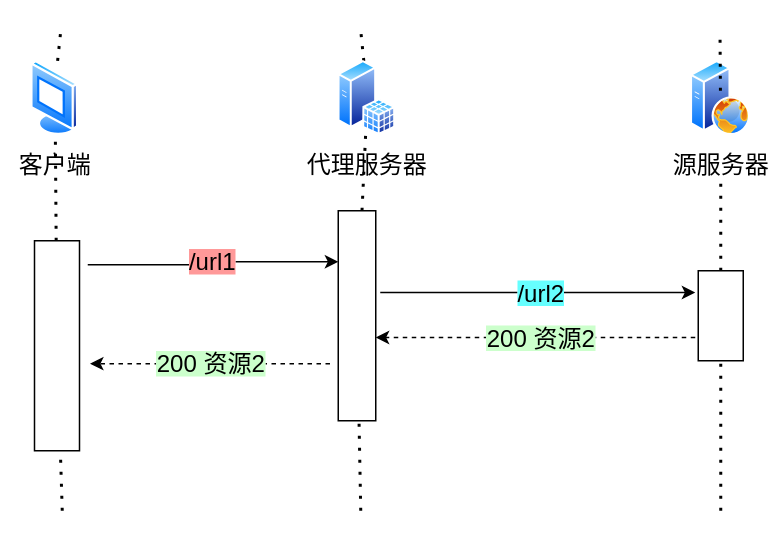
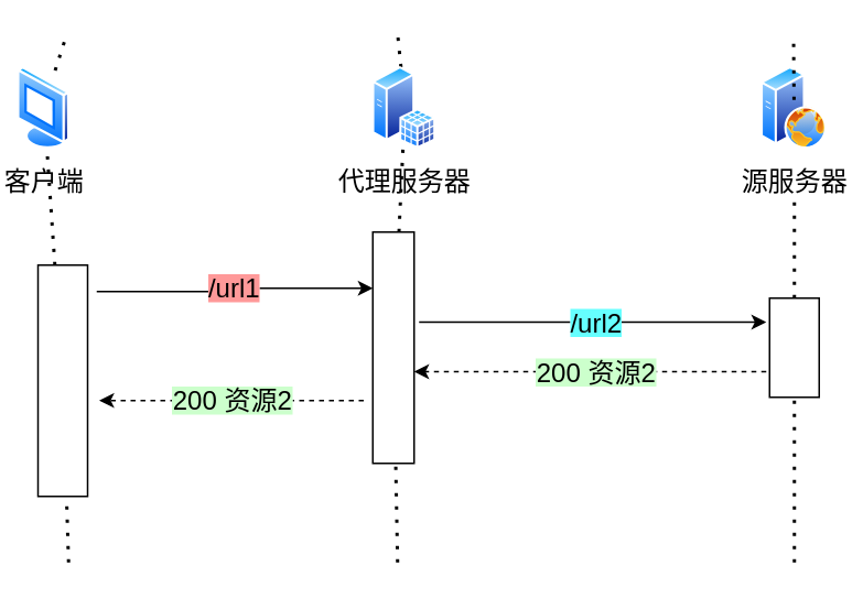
  <mxCell id="0" />
  <mxCell id="1" parent="0" />
  <mxCell id="2" value="源服务器" style="aspect=fixed;perimeter=ellipsePerimeter;html=1;align=center;shadow=0;dashed=0;spacingTop=3;image;image=img/lib/active_directory/web_server.svg;fontSize=16;" vertex="1" parent="1"><mxGeometry x="460" y="40" width="40" height="50" as="geometry" /></mxCell>
  <mxCell id="3" value="" style="endArrow=none;dashed=1;html=1;dashPattern=1 3;strokeWidth=2;fontSize=16;" edge="1" parent="1" source="17"><mxGeometry width="50" height="50" relative="1" as="geometry"><mxPoint x="40" y="230" as="sourcePoint" /><mxPoint x="40" y="20" as="targetPoint" /></mxGeometry></mxCell>
  <mxCell id="4" value="" style="endArrow=none;dashed=1;html=1;dashPattern=1 3;strokeWidth=2;fontSize=16;" edge="1" parent="1"><mxGeometry width="50" height="50" relative="1" as="geometry"><mxPoint x="479.786" y="60" as="sourcePoint" /><mxPoint x="479.5" y="20" as="targetPoint" /></mxGeometry></mxCell>
  <mxCell id="5" value="&lt;span style=&quot;background-color: rgb(255 , 153 , 153)&quot;&gt;/url1&lt;/span&gt;" style="edgeStyle=orthogonalEdgeStyle;rounded=0;orthogonalLoop=1;jettySize=auto;html=1;fontSize=16;" edge="1" parent="1"><mxGeometry relative="1" as="geometry"><mxPoint x="58" y="176" as="sourcePoint" /><mxPoint x="225" y="174" as="targetPoint" /><Array as="points"><mxPoint x="141" y="176" /><mxPoint x="141" y="174" /></Array></mxGeometry></mxCell>
  <mxCell id="6" value="" style="rounded=0;whiteSpace=wrap;html=1;fontSize=16;" vertex="1" parent="1"><mxGeometry x="22.5" y="160" width="30" height="140" as="geometry" /></mxCell>
  <mxCell id="7" value="" style="endArrow=none;dashed=1;html=1;dashPattern=1 3;strokeWidth=2;fontSize=16;" edge="1" parent="1" target="6"><mxGeometry width="50" height="50" relative="1" as="geometry"><mxPoint x="41" y="340" as="sourcePoint" /><mxPoint x="40" y="20" as="targetPoint" /></mxGeometry></mxCell>
  <mxCell id="8" value="" style="endArrow=none;dashed=1;html=1;dashPattern=1 3;strokeWidth=2;fontSize=16;" edge="1" parent="1" source="9"><mxGeometry width="50" height="50" relative="1" as="geometry"><mxPoint x="480" y="340" as="sourcePoint" /><mxPoint x="480" y="120" as="targetPoint" /></mxGeometry></mxCell>
  <mxCell id="9" value="" style="rounded=0;whiteSpace=wrap;html=1;fontSize=16;" vertex="1" parent="1"><mxGeometry x="465" y="180" width="30" height="60" as="geometry" /></mxCell>
  <mxCell id="10" value="" style="endArrow=none;dashed=1;html=1;dashPattern=1 3;strokeWidth=2;fontSize=16;" edge="1" parent="1" target="9"><mxGeometry width="50" height="50" relative="1" as="geometry"><mxPoint x="480" y="340" as="sourcePoint" /><mxPoint x="480" y="120" as="targetPoint" /></mxGeometry></mxCell>
  <mxCell id="11" value="&lt;span style=&quot;background-color: rgb(204 , 255 , 204)&quot;&gt;200 资源2&lt;/span&gt;" style="edgeStyle=orthogonalEdgeStyle;rounded=0;orthogonalLoop=1;jettySize=auto;html=1;fontSize=16;dashed=1;" edge="1" parent="1"><mxGeometry relative="1" as="geometry"><mxPoint x="59.5" y="241.96" as="targetPoint" /><mxPoint x="219.5" y="241.96" as="sourcePoint" /><Array as="points"><mxPoint x="217.5" y="241.96" /></Array></mxGeometry></mxCell>
  <mxCell id="12" value="&lt;span style=&quot;background-color: rgb(102 , 255 , 255)&quot;&gt;/url2&lt;/span&gt;" style="edgeStyle=orthogonalEdgeStyle;rounded=0;orthogonalLoop=1;jettySize=auto;html=1;fontSize=16;" edge="1" parent="1"><mxGeometry x="0.019" relative="1" as="geometry"><mxPoint x="463" y="194.5" as="targetPoint" /><mxPoint x="253" y="194.5" as="sourcePoint" /><Array as="points"><mxPoint x="403" y="194.5" /><mxPoint x="403" y="194.5" /></Array><mxPoint as="offset" /></mxGeometry></mxCell>
  <mxCell id="13" value="&lt;span style=&quot;background-color: rgb(204 , 255 , 204)&quot;&gt;200 资源2&lt;/span&gt;" style="edgeStyle=orthogonalEdgeStyle;rounded=0;orthogonalLoop=1;jettySize=auto;html=1;entryX=1;entryY=0.75;entryDx=0;entryDy=0;fontSize=16;dashed=1;" edge="1" parent="1"><mxGeometry x="-0.033" relative="1" as="geometry"><mxPoint x="463" y="224.5" as="sourcePoint" /><mxPoint x="250" y="224.5" as="targetPoint" /><mxPoint as="offset" /></mxGeometry></mxCell>
  <mxCell id="14" value="" style="endArrow=none;dashed=1;html=1;dashPattern=1 3;strokeWidth=2;fontSize=16;" edge="1" parent="1" source="19"><mxGeometry width="50" height="50" relative="1" as="geometry"><mxPoint x="240" y="340" as="sourcePoint" /><mxPoint x="240" y="20" as="targetPoint" /></mxGeometry></mxCell>
  <mxCell id="15" value="" style="rounded=0;whiteSpace=wrap;html=1;fontSize=16;" vertex="1" parent="1"><mxGeometry x="225" y="140" width="25" height="140" as="geometry" /></mxCell>
  <mxCell id="16" value="" style="endArrow=none;dashed=1;html=1;dashPattern=1 3;strokeWidth=2;fontSize=16;" edge="1" parent="1" target="15"><mxGeometry width="50" height="50" relative="1" as="geometry"><mxPoint x="240" y="340" as="sourcePoint" /><mxPoint x="240" y="20" as="targetPoint" /></mxGeometry></mxCell>
- <mxCell id="17" value="客户端" style="aspect=fixed;perimeter=ellipsePerimeter;html=1;align=center;shadow=0;dashed=0;spacingTop=3;image;image=img/lib/active_directory/vista_terminal.svg;fontSize=16;" vertex="1" parent="1"><mxGeometry x="20" y="40" width="32.5" height="50" as="geometry" /></mxCell>
+ <mxCell id="17" value="客户端" style="aspect=fixed;perimeter=ellipsePerimeter;html=1;align=center;shadow=0;dashed=0;spacingTop=3;image;image=img/lib/active_directory/vista_terminal.svg;fontSize=16;" vertex="1" parent="1"><mxGeometry x="10" y="40" width="32.5" height="50" as="geometry" /></mxCell>
  <mxCell id="18" value="" style="endArrow=none;dashed=1;html=1;dashPattern=1 3;strokeWidth=2;fontSize=16;" edge="1" parent="1" source="6" target="17"><mxGeometry width="50" height="50" relative="1" as="geometry"><mxPoint x="38.333" y="160" as="sourcePoint" /><mxPoint x="40" y="20" as="targetPoint" /></mxGeometry></mxCell>
  <mxCell id="19" value="代理服务器" style="aspect=fixed;perimeter=ellipsePerimeter;html=1;align=center;shadow=0;dashed=0;spacingTop=3;image;image=img/lib/active_directory/sql_server.svg;fontSize=16;" vertex="1" parent="1"><mxGeometry x="225" y="40" width="38.5" height="50" as="geometry" /></mxCell>
  <mxCell id="20" value="" style="endArrow=none;dashed=1;html=1;dashPattern=1 3;strokeWidth=2;fontSize=16;" edge="1" parent="1" source="15" target="19"><mxGeometry width="50" height="50" relative="1" as="geometry"><mxPoint x="238.421" y="140" as="sourcePoint" /><mxPoint x="240" y="20" as="targetPoint" /></mxGeometry></mxCell>
